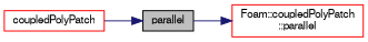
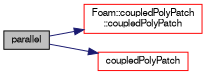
  digraph {
    rankdir=LR
    node [color=red fontname=FreeSans fontsize=10 shape=record]
    edge [color=midnightblue fontname=FreeSans fontsize=10 labelfontname=FreeSans labelfontsize=10 style=solid]
    n1 [color=black fillcolor=grey75 fontcolor=black height=0.2 label=parallel style=filled width=0.4]
-   n2 [height=0.2 label="Foam::coupledPolyPatch\l::parallel" width=0.4]
+   n2 [height=0.2 label="Foam::coupledPolyPatch\l::coupledPolyPatch" width=0.4]
    n3 [height=0.2 label=coupledPolyPatch width=0.4]
    n1 -> n2
-   n3 -> n1
+   n1 -> n3
  }
